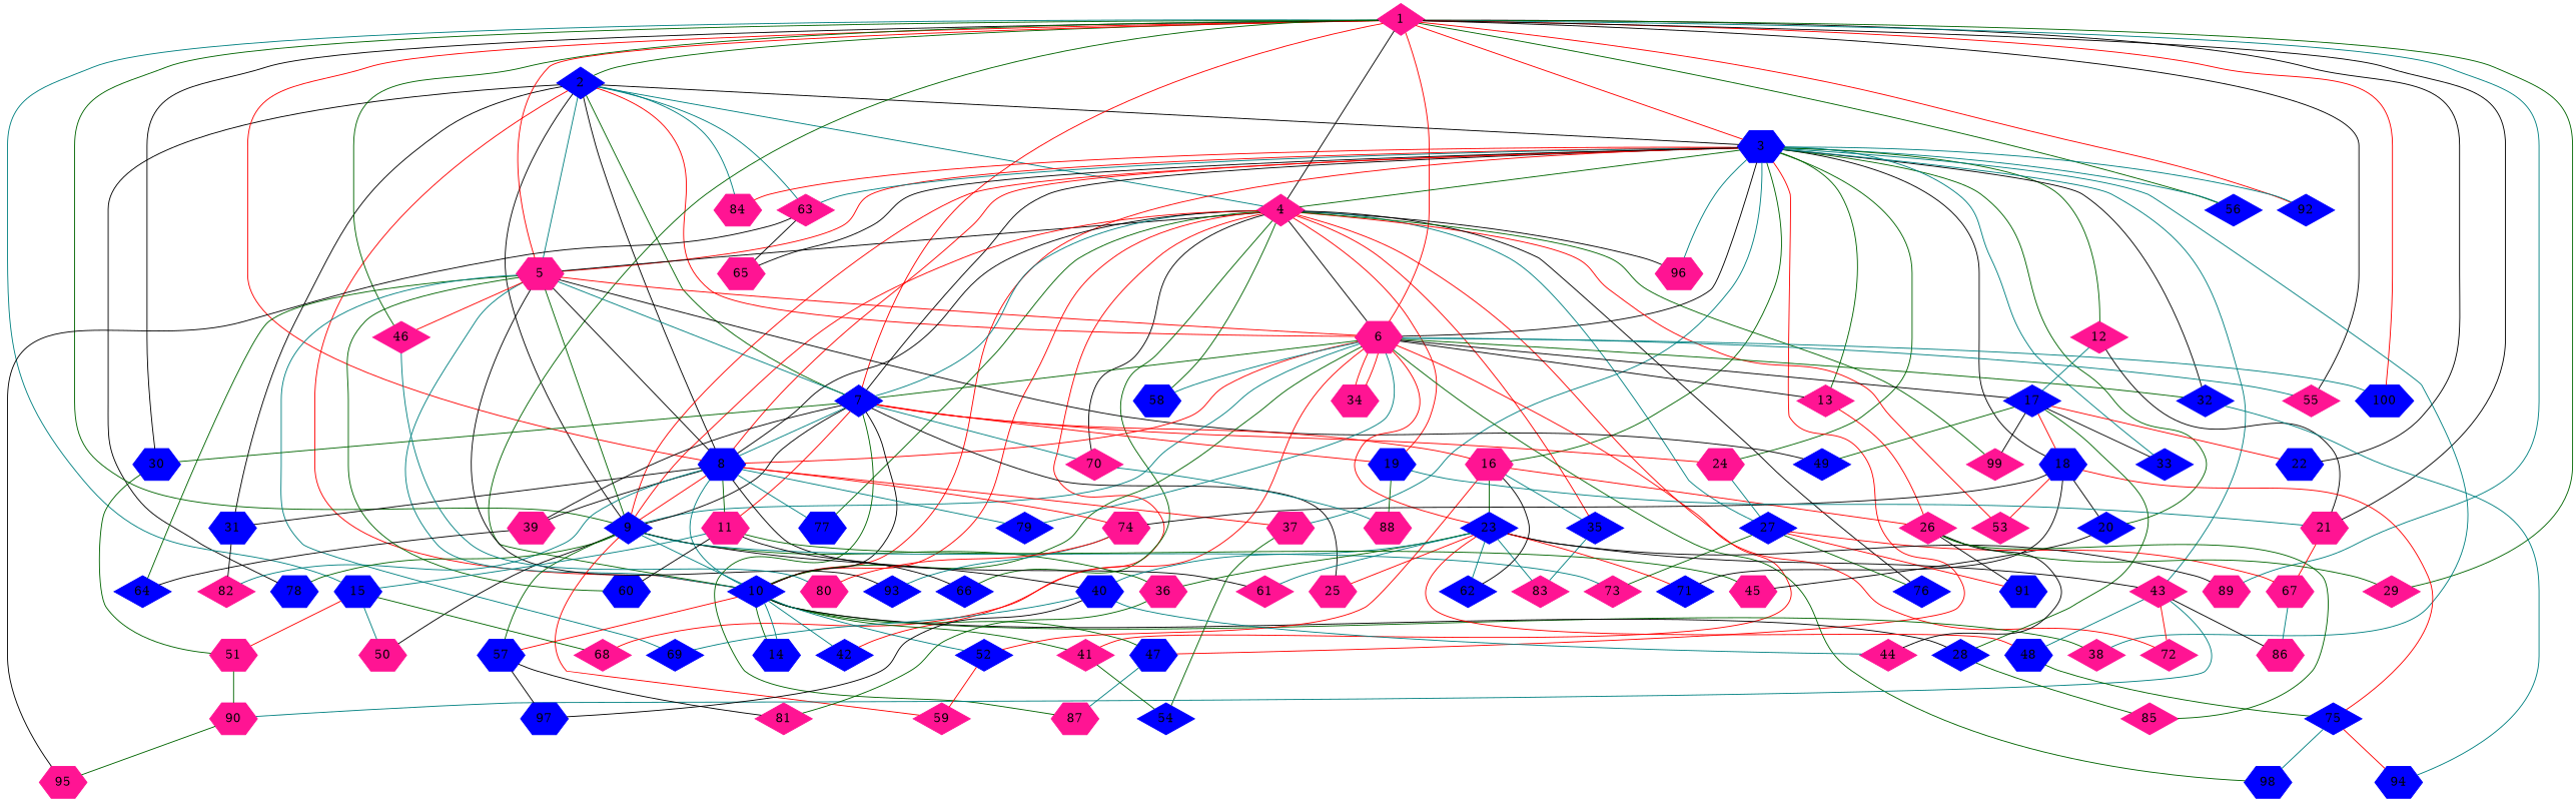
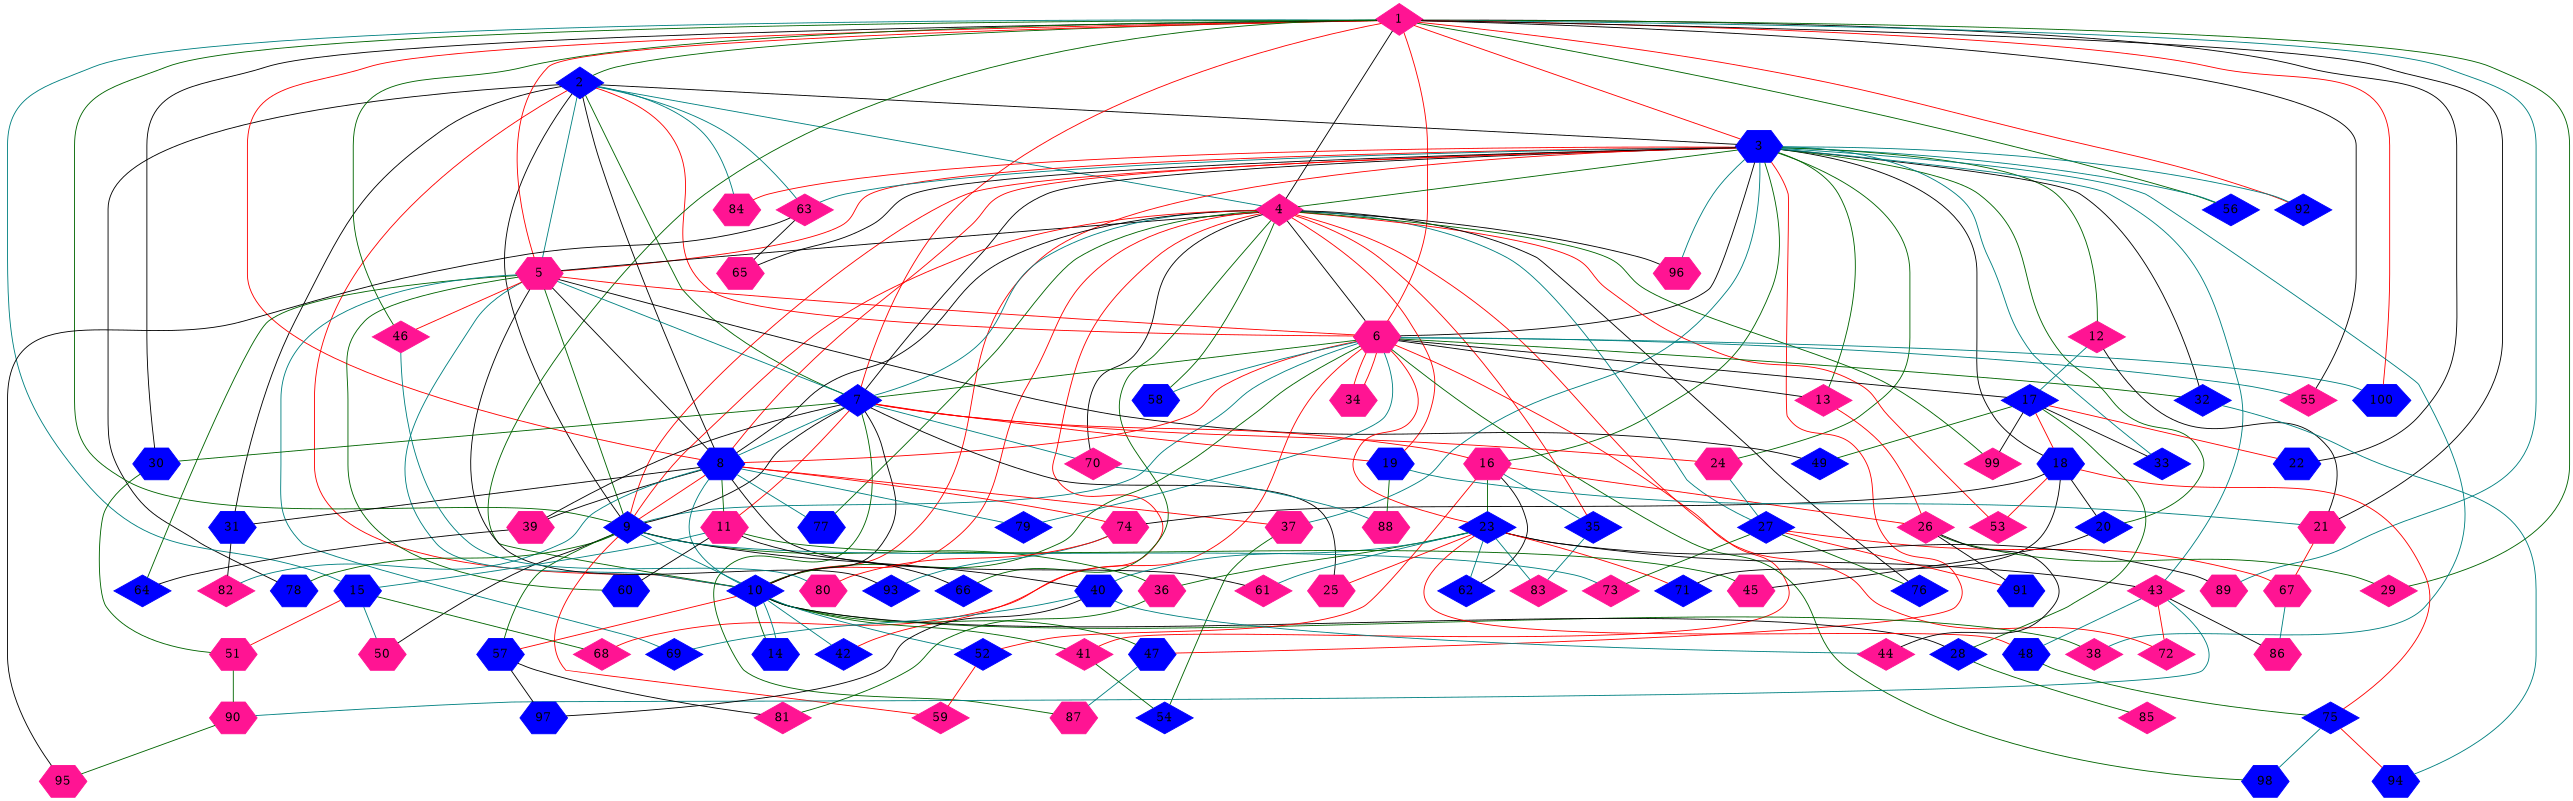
  graph {
    node [color=deeppink shape=diamond style=filled]
    edge [color=black]
    2 [color=blue]
    1
    3 [color=blue shape=hexagon]
    4
    5 [shape=hexagon]
    6 [shape=hexagon]
    7 [color=blue]
    8 [color=blue shape=hexagon]
    9 [color=blue]
    10 [color=blue]
    15 [color=blue shape=hexagon]
    22 [color=blue shape=hexagon]
    29
    30 [color=blue shape=hexagon]
    46
    55
    56 [color=blue]
    89 [shape=hexagon]
    92 [color=blue]
    100 [color=blue shape=hexagon]
    21 [shape=hexagon]
    31 [color=blue shape=hexagon]
    63
    78 [color=blue shape=hexagon]
    84 [shape=hexagon]
    12
    13
    16 [shape=hexagon]
    18 [color=blue shape=hexagon]
    20 [color=blue]
    24 [shape=hexagon]
    32 [color=blue]
    33 [color=blue]
    37 [shape=hexagon]
    38
    43
    47 [color=blue shape=hexagon]
    65 [shape=hexagon]
    96 [shape=hexagon]
    19 [color=blue shape=hexagon]
    27 [color=blue]
    35 [color=blue]
    41
    42 [color=blue]
    53
    58 [color=blue shape=hexagon]
    66 [color=blue]
    70
    76 [color=blue]
    77 [color=blue shape=hexagon]
    99
    49 [color=blue]
    60 [color=blue shape=hexagon]
    64 [color=blue]
    69 [color=blue]
    93 [color=blue]
    17 [color=blue]
    23 [color=blue]
    34 [shape=hexagon]
    68
    72
    79 [color=blue]
    98 [color=blue shape=hexagon]
    11 [shape=hexagon]
    25 [shape=hexagon]
    39 [shape=hexagon]
    87 [shape=hexagon]
    61
    74 [shape=hexagon]
    82
    36 [shape=hexagon]
    40 [color=blue shape=hexagon]
    50 [shape=hexagon]
    57 [color=blue shape=hexagon]
    59
    73
    14 [color=blue shape=hexagon]
    28 [color=blue]
    52 [color=blue]
    51 [shape=hexagon]
    80 [shape=hexagon]
    95 [shape=hexagon]
    26
    62 [color=blue]
    71 [color=blue]
    75 [color=blue]
    45 [shape=hexagon]
    94 [color=blue shape=hexagon]
    54 [color=blue]
    48 [color=blue shape=hexagon]
    86 [shape=hexagon]
    90 [shape=hexagon]
    88 [shape=hexagon]
    67 [shape=hexagon]
    91 [color=blue shape=hexagon]
    83
    44
    85
    81
    97 [color=blue shape=hexagon]
    2 -- 3
    2 -- 4 [color=teal]
    2 -- 5 [color=teal]
    2 -- 6 [color=red]
    2 -- 7 [color=darkgreen]
    2 -- 8
    2 -- 9
    2 -- 10 [color=red]
    2 -- 31
    2 -- 63 [color=teal]
    2 -- 78
    2 -- 84 [color=teal]
    1 -- 2 [color=darkgreen]
    1 -- 3 [color=red]
    1 -- 4
    1 -- 5 [color=red]
    1 -- 6 [color=red]
    1 -- 7 [color=red]
    1 -- 8 [color=red]
    1 -- 9 [color=darkgreen]
    1 -- 10 [color=darkgreen]
    1 -- 15 [color=teal]
    1 -- 22
    1 -- 29 [color=darkgreen]
    1 -- 30
    1 -- 46 [color=darkgreen]
    1 -- 55
    1 -- 56 [color=darkgreen]
    1 -- 89 [color=teal]
    1 -- 92 [color=red]
    1 -- 100 [color=red]
    1 -- 21
    3 -- 4 [color=darkgreen]
    3 -- 5 [color=red]
    3 -- 6
    3 -- 7
    3 -- 8 [color=red]
    3 -- 9 [color=red]
    3 -- 10 [color=red]
    3 -- 56 [color=teal]
    3 -- 92 [color=teal]
    3 -- 63 [color=teal]
    3 -- 84 [color=red]
    3 -- 12 [color=darkgreen]
    3 -- 13 [color=darkgreen]
    3 -- 16 [color=darkgreen]
    3 -- 18
    3 -- 20 [color=darkgreen]
    3 -- 24 [color=darkgreen]
    3 -- 32
    3 -- 33 [color=teal]
    3 -- 37 [color=teal]
    3 -- 38 [color=teal]
    3 -- 43 [color=teal]
    3 -- 47 [color=red]
    3 -- 65
    3 -- 96 [color=teal]
    4 -- 5
    4 -- 6
    4 -- 7 [color=teal]
    4 -- 8
    4 -- 9 [color=red]
    4 -- 10 [color=red]
    4 -- 96
    4 -- 19 [color=red]
    4 -- 27 [color=teal]
    4 -- 35 [color=red]
    4 -- 41 [color=red]
    4 -- 42 [color=red]
    4 -- 53 [color=red]
    4 -- 58 [color=darkgreen]
    4 -- 66 [color=darkgreen]
    4 -- 70
    4 -- 76
    4 -- 77 [color=darkgreen]
    4 -- 99 [color=darkgreen]
    5 -- 6 [color=red]
    5 -- 7 [color=teal]
    5 -- 8
    5 -- 9 [color=darkgreen]
    5 -- 10 [color=teal]
    5 -- 46 [color=red]
    5 -- 49
    5 -- 60 [color=darkgreen]
    5 -- 64 [color=darkgreen]
    5 -- 69 [color=teal]
    5 -- 93
    6 -- 7 [color=darkgreen]
    6 -- 8 [color=red]
    6 -- 9 [color=teal]
    6 -- 10 [color=darkgreen]
    6 -- 55 [color=teal]
    6 -- 100 [color=teal]
    6 -- 13
    6 -- 32 [color=darkgreen]
    6 -- 58 [color=teal]
    6 -- 17
    6 -- 23 [color=red]
    6 -- 34 [color=red]
    6 -- 34 [color=red]
    6 -- 68 [color=red]
    6 -- 72 [color=red]
    6 -- 79 [color=teal]
    6 -- 98 [color=darkgreen]
    7 -- 8 [color=teal]
    7 -- 9
    7 -- 10
    7 -- 30 [color=darkgreen]
    7 -- 16 [color=red]
    7 -- 24 [color=red]
    7 -- 19 [color=red]
    7 -- 70 [color=teal]
    7 -- 11 [color=red]
    7 -- 25
    7 -- 39
    7 -- 87 [color=darkgreen]
    8 -- 9 [color=red]
    8 -- 10 [color=teal]
    8 -- 31
    8 -- 37 [color=red]
    8 -- 77 [color=teal]
    8 -- 79 [color=teal]
    8 -- 11 [color=darkgreen]
    8 -- 39
    8 -- 61
    8 -- 74 [color=red]
    8 -- 82 [color=teal]
    9 -- 10 [color=teal]
    9 -- 78 [color=darkgreen]
    9 -- 36 [color=darkgreen]
    9 -- 40
    9 -- 50
    9 -- 57 [color=darkgreen]
    9 -- 59 [color=red]
    9 -- 73 [color=teal]
    10 -- 38 [color=darkgreen]
    10 -- 47 [color=darkgreen]
    10 -- 41 [color=darkgreen]
    10 -- 42 [color=teal]
    10 -- 57 [color=red]
    10 -- 14 [color=darkgreen]
    10 -- 14 [color=teal]
    10 -- 28
    10 -- 52 [color=teal]
    15 -- 68 [color=darkgreen]
    15 -- 50 [color=teal]
    15 -- 51 [color=red]
    30 -- 51 [color=darkgreen]
    46 -- 80 [color=teal]
    21 -- 67 [color=red]
    31 -- 82
    63 -- 65
    63 -- 95
    12 -- 21
    12 -- 17 [color=teal]
    13 -- 26 [color=red]
    16 -- 35 [color=teal]
    16 -- 23 [color=darkgreen]
    16 -- 52 [color=red]
    16 -- 26 [color=red]
    16 -- 62
    18 -- 20
    18 -- 53 [color=red]
    18 -- 74
    18 -- 71
    18 -- 75 [color=red]
    20 -- 45
    24 -- 27 [color=teal]
    32 -- 94 [color=teal]
    37 -- 54 [color=darkgreen]
    43 -- 72 [color=red]
    43 -- 48 [color=teal]
    43 -- 86
    43 -- 90 [color=teal]
    47 -- 87 [color=teal]
    19 -- 21 [color=teal]
    19 -- 88 [color=darkgreen]
    27 -- 76 [color=darkgreen]
    27 -- 73 [color=darkgreen]
    27 -- 67 [color=red]
    27 -- 91 [color=red]
    35 -- 83 [color=teal]
    41 -- 54 [color=darkgreen]
    70 -- 88 [color=teal]
    17 -- 22 [color=red]
    17 -- 18 [color=red]
    17 -- 33
    17 -- 99
    17 -- 49 [color=darkgreen]
    17 -- 28 [color=darkgreen]
    23 -- 89
    23 -- 43
    23 -- 25 [color=red]
    23 -- 61 [color=teal]
    23 -- 36 [color=darkgreen]
    23 -- 40 [color=teal]
    23 -- 62 [color=teal]
    23 -- 71 [color=red]
    23 -- 48 [color=red]
    23 -- 83 [color=teal]
    11 -- 15 [color=teal]
    11 -- 66
    11 -- 60
    11 -- 45 [color=darkgreen]
    39 -- 64
    74 -- 93 [color=teal]
    74 -- 80 [color=red]
    36 -- 81 [color=darkgreen]
    40 -- 69 [color=teal]
    40 -- 44 [color=teal]
    40 -- 97
    57 -- 81
    57 -- 97
    28 -- 85 [color=darkgreen]
    52 -- 59 [color=red]
    51 -- 90 [color=darkgreen]
    26 -- 29 [color=darkgreen]
    26 -- 91
    26 -- 44
-   26 -- 85 [color=darkgreen]
    75 -- 98 [color=teal]
    75 -- 94 [color=red]
    48 -- 75 [color=darkgreen]
    90 -- 95 [color=darkgreen]
    67 -- 86 [color=teal]
  }
